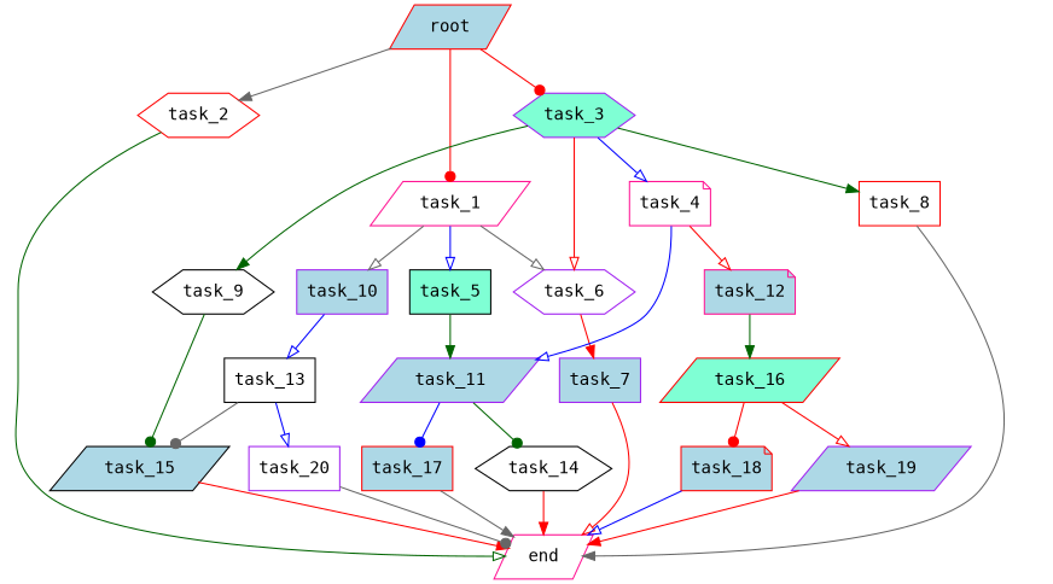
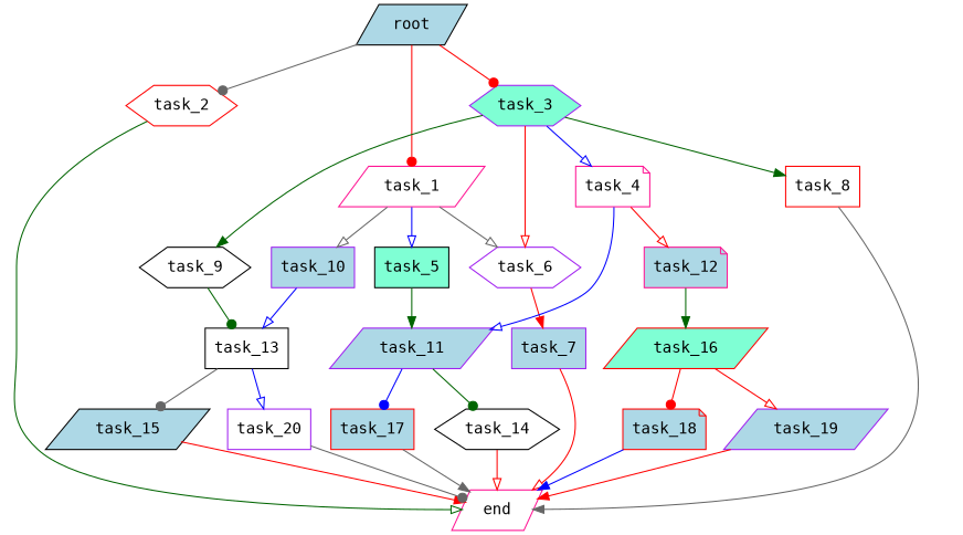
  digraph {
    fontname="DejaVu Sans Mono"
    node [color=purple fillcolor=white fontname="DejaVu Sans Mono" shape=parallelogram style=filled]
    edge [arrowhead=onormal color=red fontname="DejaVu Sans Mono"]
-   root [color=red fillcolor=lightblue]
+   root [color=black fillcolor=lightblue]
    task_1 [color=deeppink]
    task_2 [color=red shape=hexagon]
    task_3 [fillcolor=aquamarine shape=hexagon]
    task_5 [color=black fillcolor=aquamarine shape=box]
    task_6 [shape=hexagon]
    task_10 [fillcolor=lightblue shape=box]
    end [color=deeppink]
    task_4 [color=deeppink shape=note]
    task_8 [color=red shape=box]
    task_9 [color=black shape=hexagon]
    task_11 [fillcolor=lightblue]
    task_7 [fillcolor=lightblue shape=box]
    task_13 [color=black shape=box]
    task_12 [color=deeppink fillcolor=lightblue shape=note]
    task_15 [color=black fillcolor=lightblue]
    task_14 [color=black shape=hexagon]
    task_17 [color=red fillcolor=lightblue shape=box]
    task_16 [color=red fillcolor=aquamarine]
    task_20 [shape=box]
    task_18 [color=red fillcolor=lightblue shape=note]
    task_19 [fillcolor=lightblue]
    root -> task_1 [arrowhead=dot]
-   root -> task_2 [arrowhead=normal color=gray40]
+   root -> task_2 [arrowhead=dot color=gray40]
    root -> task_3 [arrowhead=dot]
    task_1 -> task_5 [color=blue]
    task_1 -> task_6 [color=gray40]
    task_1 -> task_10 [color=gray40]
    task_2 -> end [color=darkgreen]
    task_3 -> task_6
    task_3 -> task_4 [color=blue]
    task_3 -> task_8 [arrowhead=normal color=darkgreen]
    task_3 -> task_9 [arrowhead=normal color=darkgreen]
    task_5 -> task_11 [arrowhead=normal color=darkgreen]
    task_6 -> task_7 [arrowhead=normal]
    task_10 -> task_13 [color=blue]
    task_4 -> task_11 [color=blue]
    task_4 -> task_12
    task_8 -> end [arrowhead=normal color=gray40]
-   task_9 -> task_15 [arrowhead=dot color=darkgreen]
+   task_9 -> task_13 [arrowhead=dot color=darkgreen]
    task_11 -> task_14 [arrowhead=dot color=darkgreen]
    task_11 -> task_17 [arrowhead=dot color=blue]
    task_7 -> end
    task_13 -> task_15 [arrowhead=dot color=gray40]
    task_13 -> task_20 [color=blue]
    task_12 -> task_16 [arrowhead=normal color=darkgreen]
    task_15 -> end [arrowhead=normal]
-   task_14 -> end [arrowhead=normal]
+   task_14 -> end
    task_17 -> end [arrowhead=normal color=gray40]
    task_16 -> task_18 [arrowhead=dot]
    task_16 -> task_19
    task_20 -> end [arrowhead=dot color=gray40]
-   task_18 -> end [color=blue]
+   task_18 -> end [arrowhead=normal color=blue]
    task_19 -> end [arrowhead=normal]
  }
